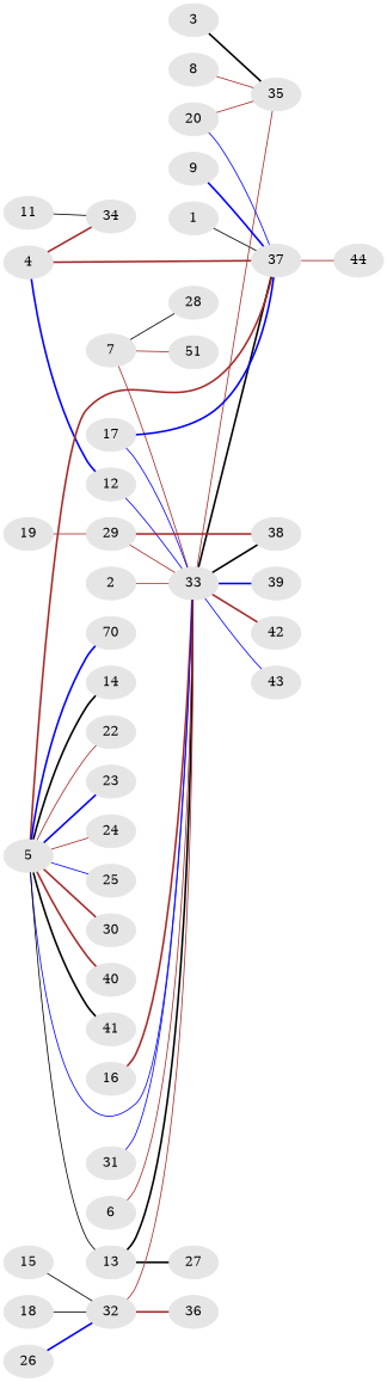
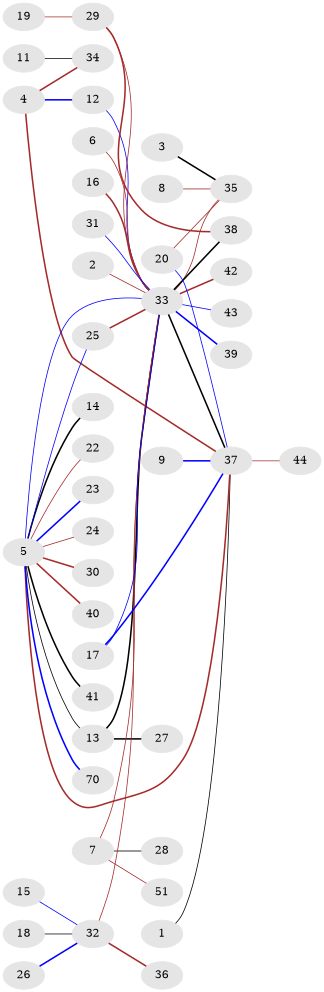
  graph {
    rankdir=LR
    node [color=gray90 style=filled]
    edge [color=brown style=solid weight=1.0]
    1
    37
    44
    2
    33
    35
    38
    39
    42
    43
    3
    4
    12
    34
    5
    n16 [label=70]
    13
    14
    22
    23
    24
    25
    30
    40
    41
    27
    6
    7
    n29 [label=51]
    28
    8
    9
    11
    15
    32
    36
    16
    17
    18
    19
    29
    20
    26
    31
    1 -- 37 [color=black]
    37 -- 44
    2 -- 33
    33 -- 37 [color=black style=bold]
    33 -- 35
    33 -- 38 [color=black style=bold]
    33 -- 39 [color=blue style=bold]
    33 -- 42 [style=bold]
    33 -- 43 [color=blue]
    3 -- 35 [color=black style=bold]
    4 -- 37 [style=bold]
    4 -- 12 [color=blue style=bold]
    4 -- 34 [style=bold]
    12 -- 33 [color=blue]
    5 -- 37 [style=bold]
    5 -- 33 [color=blue]
    5 -- n16 [color=blue style=bold]
    5 -- 13 [color=black]
    5 -- 14 [color=black style=bold]
    5 -- 22
    5 -- 23 [color=blue style=bold]
    5 -- 24
    5 -- 25 [color=blue]
    5 -- 30 [style=bold]
    5 -- 40 [style=bold]
    5 -- 41 [color=black style=bold]
    13 -- 33 [color=black style=bold]
    13 -- 27 [color=black style=bold]
+   25 -- 33 [style=bold]
    6 -- 33
    7 -- 33
    7 -- n29
    7 -- 28 [color=black]
    8 -- 35
    9 -- 37 [color=blue style=bold]
    11 -- 34 [color=black]
-   15 -- 32 [color=black]
+   15 -- 32 [color=blue]
    32 -- 33
    32 -- 36 [style=bold]
    16 -- 33 [style=bold]
    17 -- 37 [color=blue style=bold]
    17 -- 33 [color=blue]
    18 -- 32 [color=black]
    19 -- 29
    29 -- 33
    29 -- 38 [style=bold]
    20 -- 37 [color=blue]
    20 -- 35
    26 -- 32 [color=blue style=bold]
    31 -- 33 [color=blue]
  }
